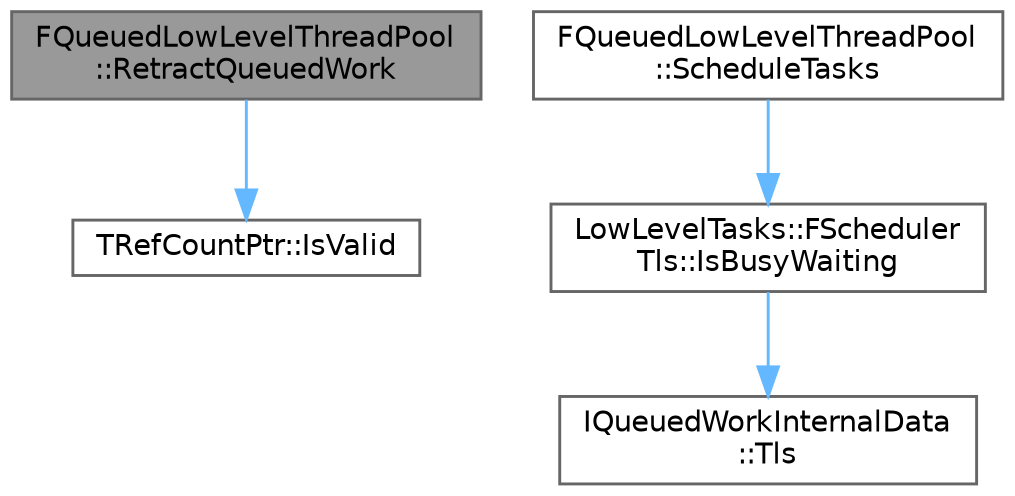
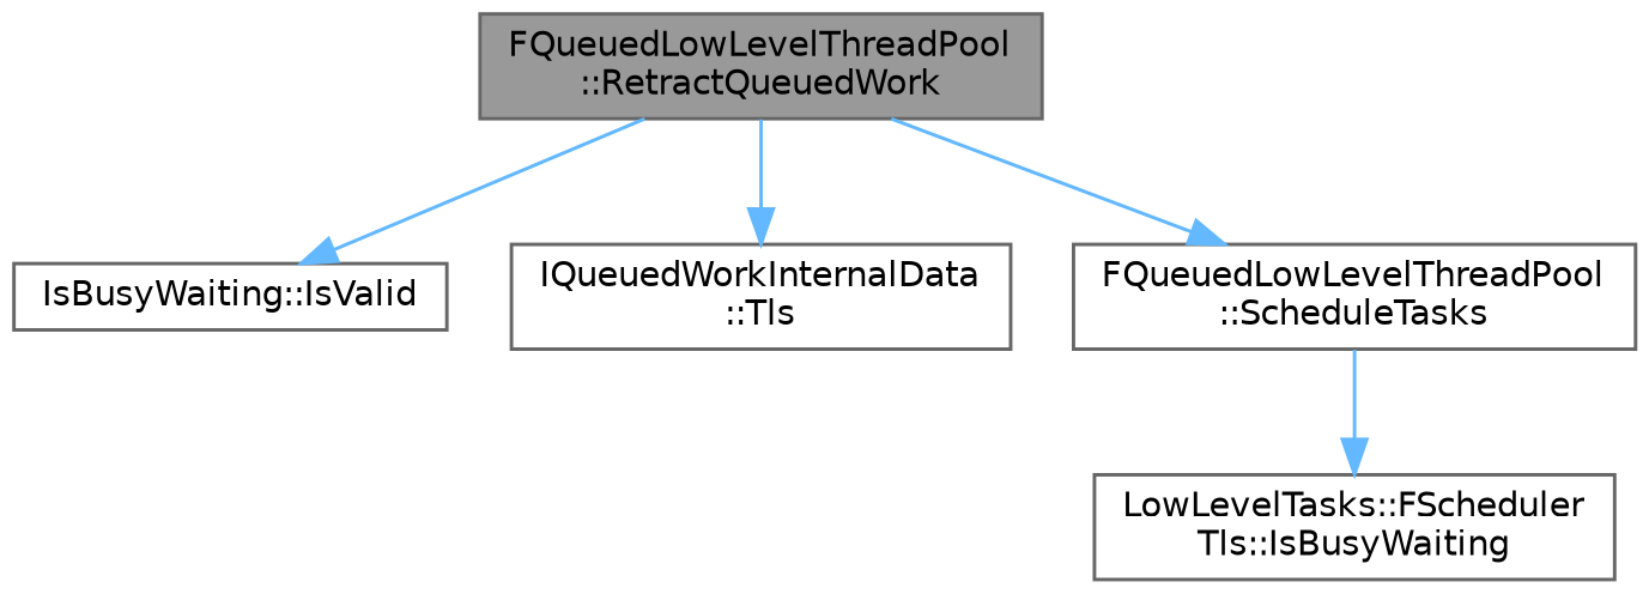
  digraph {
    rankdir=TB
    node [color=grey40 fillcolor=white fontname=Helvetica fontsize=10 shape=box style=filled]
    edge [color=steelblue1 fontname=Helvetica fontsize=10 labelfontname=Helvetica labelfontsize=10 style=solid]
    n1 [color=gray40 fillcolor=grey60 fontcolor=black height=0.2 label="FQueuedLowLevelThreadPool\l::RetractQueuedWork" width=0.4]
-   n2 [height=0.2 label="TRefCountPtr::IsValid" width=0.4]
+   n2 [height=0.2 label="IsBusyWaiting::IsValid" width=0.4]
    n3 [height=0.2 label="IQueuedWorkInternalData\l::Tls" width=0.4]
    n4 [height=0.2 label="FQueuedLowLevelThreadPool\l::ScheduleTasks" width=0.4]
    n5 [height=0.2 label="LowLevelTasks::FScheduler\lTls::IsBusyWaiting" width=0.4]
    n1 -> n2
-   n5 -> n3
+   n1 -> n3
+   n1 -> n4
    n4 -> n5
  }
